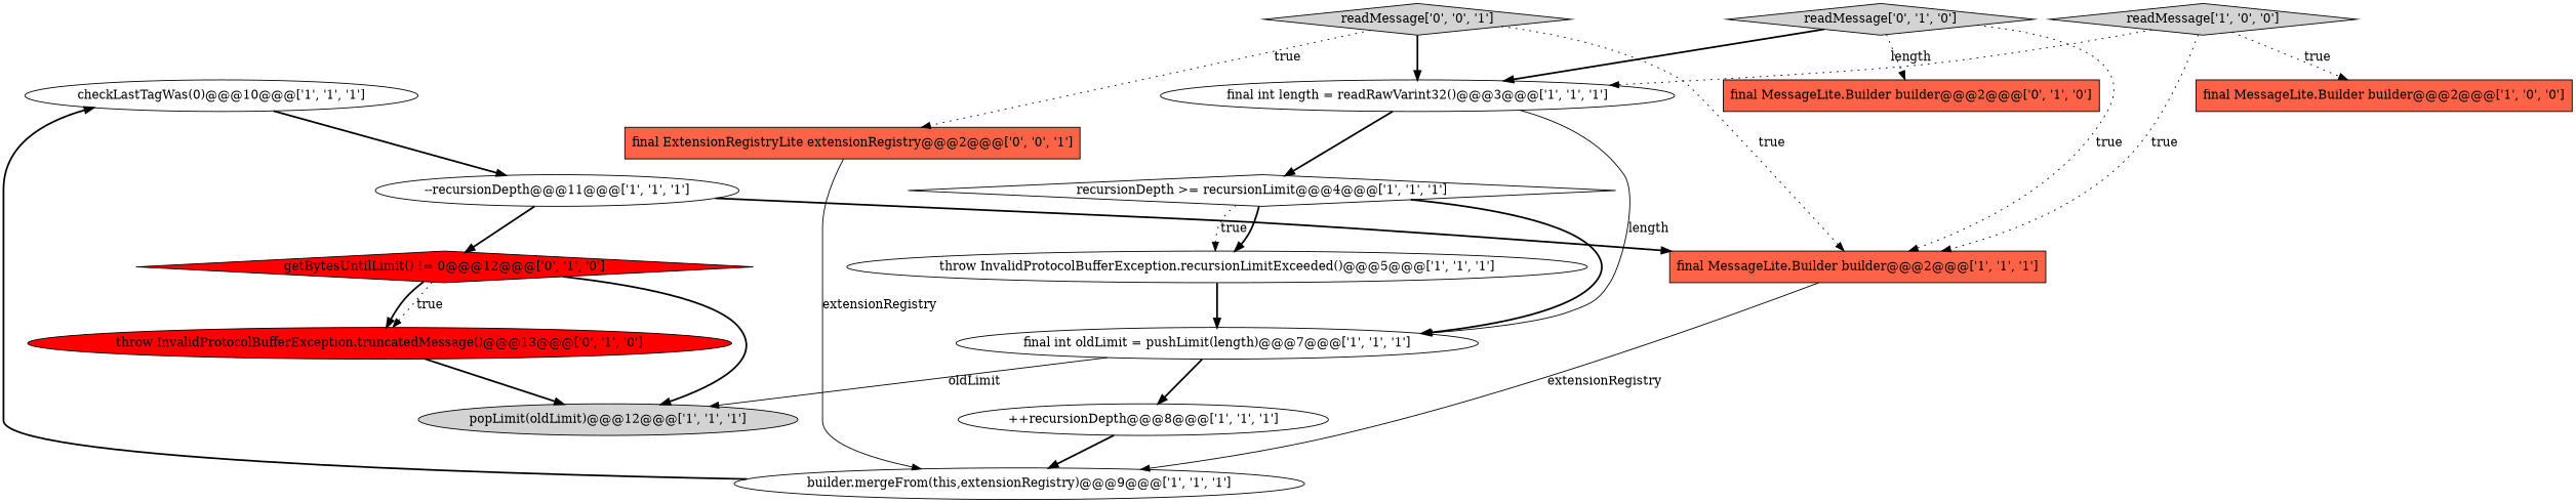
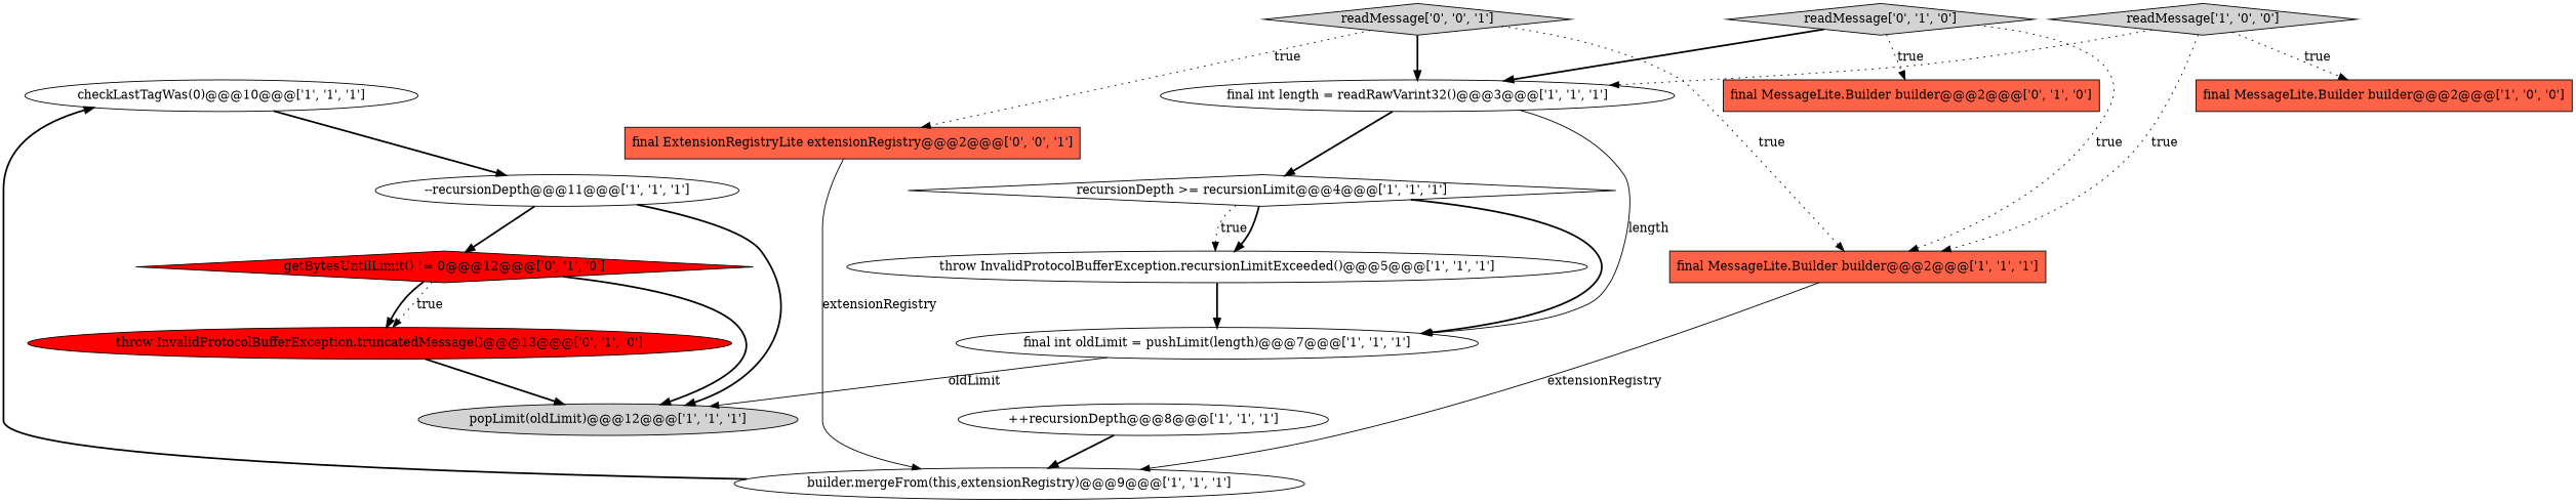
  digraph {
    node [fillcolor=white shape=ellipse style=filled]
    edge [style=bold]
    n1 [label="checkLastTagWas(0)@@@10@@@['1', '1', '1']"]
    n2 [label="--recursionDepth@@@11@@@['1', '1', '1']"]
    n3 [fillcolor=red label="getBytesUntilLimit() != 0@@@12@@@['0', '1', '0']" shape=diamond]
    n4 [fillcolor=lightgray label="popLimit(oldLimit)@@@12@@@['1', '1', '1']"]
    n5 [fillcolor=tomato label="final ExtensionRegistryLite extensionRegistry@@@2@@@['0', '0', '1']" shape=box]
    n6 [label="builder.mergeFrom(this,extensionRegistry)@@@9@@@['1', '1', '1']"]
    n7 [fillcolor=red label="throw InvalidProtocolBufferException.truncatedMessage()@@@13@@@['0', '1', '0']"]
    n8 [label="recursionDepth >= recursionLimit@@@4@@@['1', '1', '1']" shape=diamond]
    n9 [label="throw InvalidProtocolBufferException.recursionLimitExceeded()@@@5@@@['1', '1', '1']"]
    n10 [label="final int oldLimit = pushLimit(length)@@@7@@@['1', '1', '1']"]
    n11 [label="++recursionDepth@@@8@@@['1', '1', '1']"]
    n12 [fillcolor=tomato label="final MessageLite.Builder builder@@@2@@@['0', '1', '0']" shape=box]
    n13 [fillcolor=lightgray label="readMessage['0', '1', '0']" shape=diamond]
    n14 [label="final int length = readRawVarint32()@@@3@@@['1', '1', '1']"]
    n15 [fillcolor=tomato label="final MessageLite.Builder builder@@@2@@@['1', '1', '1']" shape=box]
    n16 [fillcolor=lightgray label="readMessage['0', '0', '1']" shape=diamond]
    n17 [fillcolor=tomato label="final MessageLite.Builder builder@@@2@@@['1', '0', '0']" shape=box]
    n18 [fillcolor=lightgray label="readMessage['1', '0', '0']" shape=diamond]
    n1 -> n2
    n2 -> n3
-   n2 -> n15
+   n2 -> n4
    n3 -> n4
    n3 -> n7 [label=true style=dotted]
    n3 -> n7
    n5 -> n6 [label=extensionRegistry style=solid]
    n6 -> n1
    n7 -> n4
    n8 -> n9 [label=true style=dotted]
    n8 -> n9
    n8 -> n10
    n9 -> n10
    n10 -> n4 [label=oldLimit style=solid]
-   n10 -> n11
    n11 -> n6
-   n13 -> n12 [label=length style=dotted]
+   n13 -> n12 [label=true style=dotted]
    n13 -> n14
    n13 -> n15 [label=true style=dotted]
    n14 -> n8
    n14 -> n10 [label=length style=solid]
    n15 -> n6 [label=extensionRegistry style=solid]
    n16 -> n5 [label=true style=dotted]
    n16 -> n14
    n16 -> n15 [label=true style=dotted]
    n18 -> n14 [style=dotted]
    n18 -> n15 [label=true style=dotted]
    n18 -> n17 [label=true style=dotted]
  }
